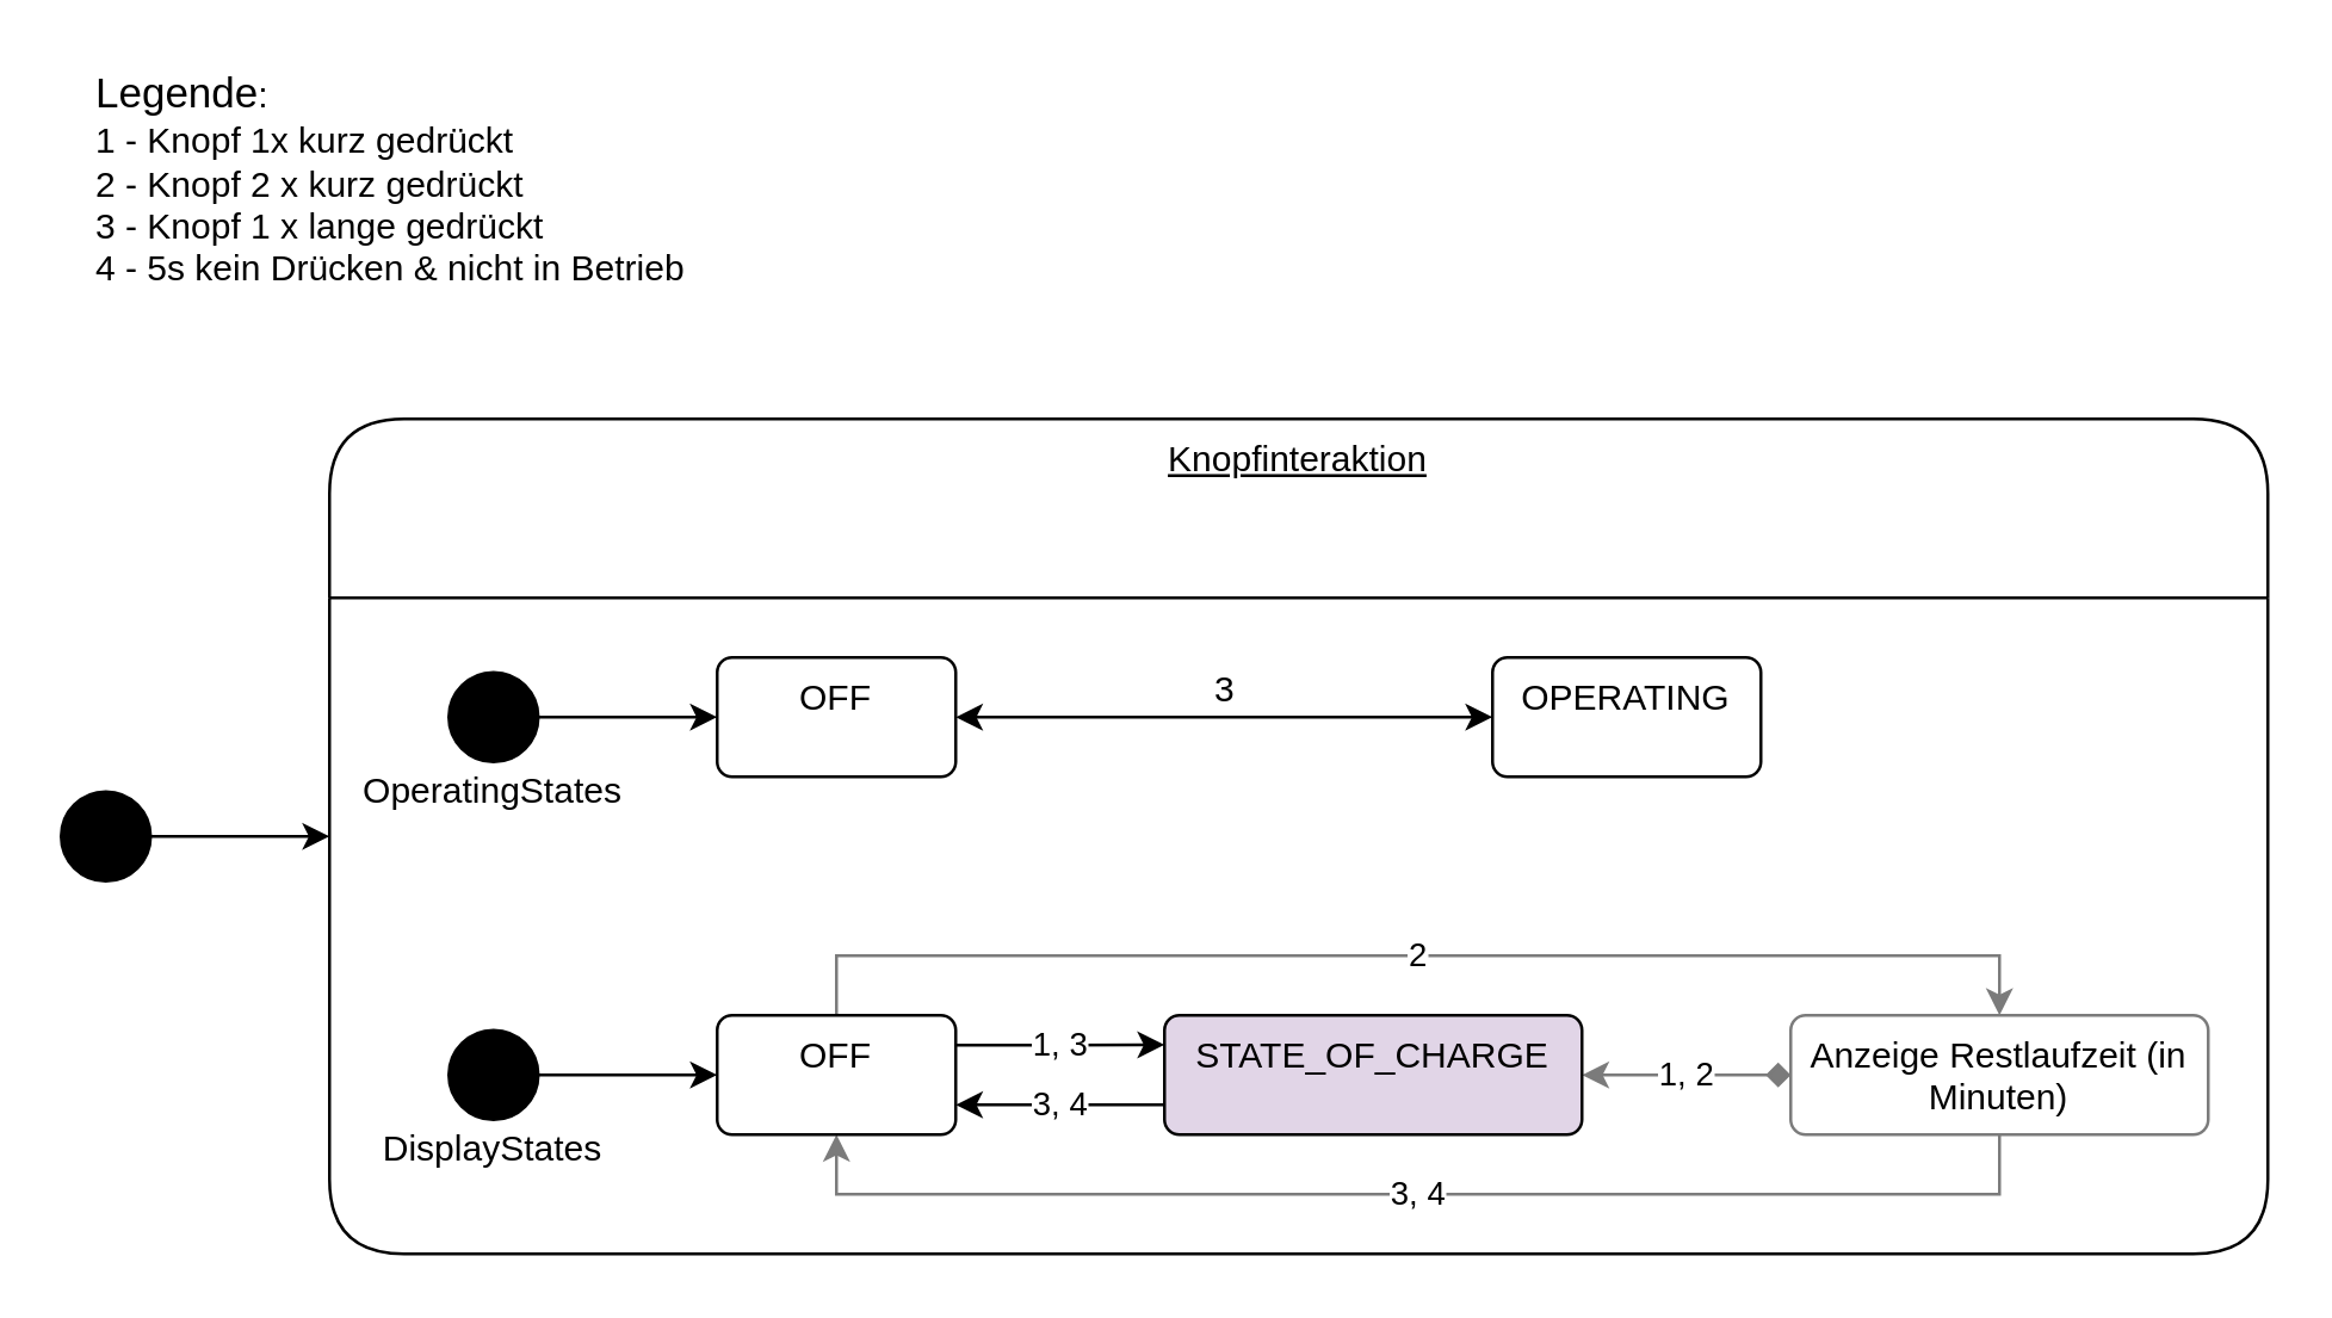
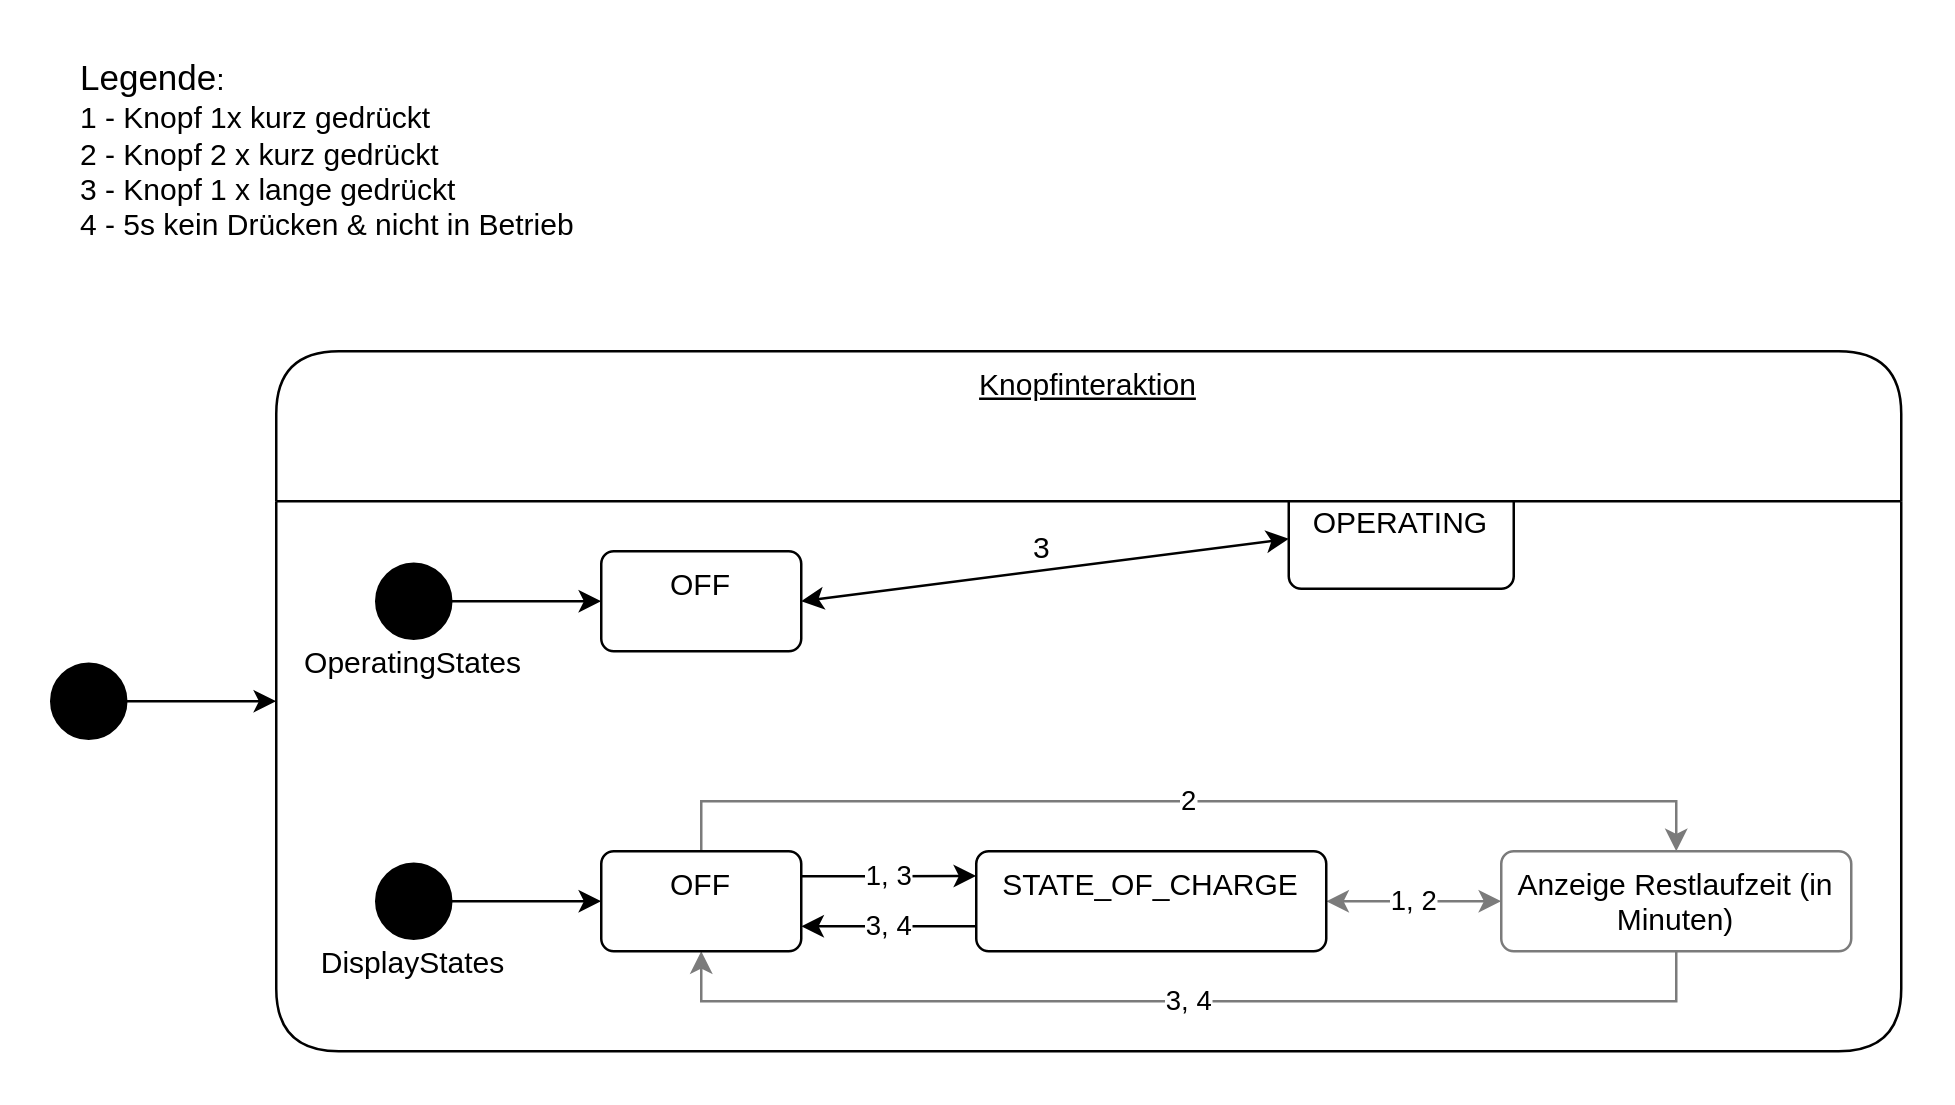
  <mxCell id="0" />
  <mxCell id="1" parent="0" />
  <mxCell id="2" style="edgeStyle=orthogonalEdgeStyle;rounded=0;orthogonalLoop=1;jettySize=auto;html=1;exitX=1;exitY=0.5;exitDx=0;exitDy=0;entryX=0;entryY=0.5;entryDx=0;entryDy=0;" parent="1" source="3" edge="1"><mxGeometry relative="1" as="geometry"><mxPoint x="110" y="280" as="targetPoint" /></mxGeometry></mxCell>
  <mxCell id="3" value="" style="ellipse;fillColor=strokeColor;html=1;" parent="1" vertex="1"><mxGeometry x="20" y="265" width="30" height="30" as="geometry" /></mxCell>
  <mxCell id="4" value="3" style="rounded=0;orthogonalLoop=1;jettySize=auto;html=1;exitX=1;exitY=0.5;exitDx=0;exitDy=0;entryX=0;entryY=0.5;entryDx=0;entryDy=0;startArrow=classic;startFill=1;fontSize=12;" parent="1" source="5" target="9" edge="1"><mxGeometry x="-0.004" y="9" relative="1" as="geometry"><mxPoint as="offset" /></mxGeometry></mxCell>
  <mxCell id="5" value="OFF" style="html=1;align=center;verticalAlign=top;rounded=1;absoluteArcSize=1;arcSize=10;dashed=0;whiteSpace=wrap;" parent="1" vertex="1"><mxGeometry x="240" y="220" width="80" height="40" as="geometry" /></mxCell>
  <mxCell id="6" value="3, 4" style="edgeStyle=orthogonalEdgeStyle;rounded=0;orthogonalLoop=1;jettySize=auto;html=1;exitX=0;exitY=0.75;exitDx=0;exitDy=0;entryX=1;entryY=0.75;entryDx=0;entryDy=0;" parent="1" source="8" target="15" edge="1"><mxGeometry relative="1" as="geometry" /></mxCell>
- <mxCell id="7" value="1, 2" style="edgeStyle=orthogonalEdgeStyle;rounded=0;orthogonalLoop=1;jettySize=auto;html=1;exitX=1;exitY=0.5;exitDx=0;exitDy=0;startArrow=classic;startFill=1;fillColor=#919191;strokeColor=#7B7B7B;endArrow=diamond;" parent="1" source="8" target="11" edge="1"><mxGeometry relative="1" as="geometry" /></mxCell>
- <mxCell id="8" value="STATE_OF_CHARGE" style="html=1;align=center;verticalAlign=top;rounded=1;absoluteArcSize=1;arcSize=10;dashed=0;whiteSpace=wrap;fillColor=#e1d5e7;" parent="1" vertex="1"><mxGeometry x="390" y="340" width="140" height="40" as="geometry" /></mxCell>
- <mxCell id="9" value="OPERATING" style="html=1;align=center;verticalAlign=top;rounded=1;absoluteArcSize=1;arcSize=10;dashed=0;whiteSpace=wrap;" parent="1" vertex="1"><mxGeometry x="500" y="220" width="90" height="40" as="geometry" /></mxCell>
+ <mxCell id="7" value="1, 2" style="edgeStyle=orthogonalEdgeStyle;rounded=0;orthogonalLoop=1;jettySize=auto;html=1;exitX=1;exitY=0.5;exitDx=0;exitDy=0;startArrow=classic;startFill=1;fillColor=#919191;strokeColor=#7B7B7B;" parent="1" source="8" target="11" edge="1"><mxGeometry relative="1" as="geometry" /></mxCell>
+ <mxCell id="8" value="STATE_OF_CHARGE" style="html=1;align=center;verticalAlign=top;rounded=1;absoluteArcSize=1;arcSize=10;dashed=0;whiteSpace=wrap;" parent="1" vertex="1"><mxGeometry x="390" y="340" width="140" height="40" as="geometry" /></mxCell>
+ <mxCell id="9" value="OPERATING" style="html=1;align=center;verticalAlign=top;rounded=1;absoluteArcSize=1;arcSize=10;dashed=0;whiteSpace=wrap;" parent="1" vertex="1"><mxGeometry x="515" y="195" width="90" height="40" as="geometry" /></mxCell>
  <mxCell id="10" value="3, 4" style="edgeStyle=orthogonalEdgeStyle;rounded=0;orthogonalLoop=1;jettySize=auto;html=1;exitX=0.5;exitY=1;exitDx=0;exitDy=0;entryX=0.5;entryY=1;entryDx=0;entryDy=0;fillColor=#919191;strokeColor=#7B7B7B;" parent="1" source="11" target="15" edge="1"><mxGeometry relative="1" as="geometry" /></mxCell>
  <mxCell id="11" value="Anzeige Restlaufzeit (in Minuten)" style="html=1;align=center;verticalAlign=top;rounded=1;absoluteArcSize=1;arcSize=10;dashed=0;whiteSpace=wrap;fillColor=#FFFFFF;strokeColor=#7B7B7B;" parent="1" vertex="1"><mxGeometry x="600" y="340" width="140" height="40" as="geometry" /></mxCell>
  <mxCell id="12" value="&lt;font style=&quot;font-size: 14px;&quot;&gt;Legende&lt;/font&gt;:&lt;div&gt;1 - Knopf 1x kurz gedrückt&lt;/div&gt;&lt;div&gt;2 - Knopf 2 x kurz gedrückt&lt;/div&gt;&lt;div&gt;3 - Knopf 1 x lange gedrückt&lt;/div&gt;&lt;div&gt;4 - 5s kein Drücken &amp;amp; nicht in Betrieb&lt;/div&gt;" style="text;html=1;align=left;verticalAlign=middle;whiteSpace=wrap;rounded=0;" parent="1" vertex="1"><mxGeometry x="30" y="20" width="320" height="80" as="geometry" /></mxCell>
  <mxCell id="13" value="1, 3" style="edgeStyle=orthogonalEdgeStyle;rounded=0;orthogonalLoop=1;jettySize=auto;html=1;exitX=1;exitY=0.25;exitDx=0;exitDy=0;" parent="1" source="15" edge="1"><mxGeometry relative="1" as="geometry"><mxPoint x="390" y="349.882" as="targetPoint" /></mxGeometry></mxCell>
  <mxCell id="14" value="2" style="edgeStyle=orthogonalEdgeStyle;rounded=0;orthogonalLoop=1;jettySize=auto;html=1;exitX=0.5;exitY=0;exitDx=0;exitDy=0;entryX=0.5;entryY=0;entryDx=0;entryDy=0;fillColor=#919191;strokeColor=#7B7B7B;" parent="1" source="15" target="11" edge="1"><mxGeometry relative="1" as="geometry" /></mxCell>
  <mxCell id="15" value="OFF" style="html=1;align=center;verticalAlign=top;rounded=1;absoluteArcSize=1;arcSize=10;dashed=0;whiteSpace=wrap;" parent="1" vertex="1"><mxGeometry x="240" y="340" width="80" height="40" as="geometry" /></mxCell>
  <mxCell id="16" style="edgeStyle=orthogonalEdgeStyle;rounded=0;orthogonalLoop=1;jettySize=auto;html=1;exitX=1;exitY=0.5;exitDx=0;exitDy=0;entryX=0;entryY=0.5;entryDx=0;entryDy=0;" parent="1" source="17" target="5" edge="1"><mxGeometry relative="1" as="geometry" /></mxCell>
  <mxCell id="17" value="" style="ellipse;fillColor=strokeColor;html=1;" parent="1" vertex="1"><mxGeometry x="150" y="225" width="30" height="30" as="geometry" /></mxCell>
  <mxCell id="18" style="edgeStyle=orthogonalEdgeStyle;rounded=0;orthogonalLoop=1;jettySize=auto;html=1;exitX=1;exitY=0.5;exitDx=0;exitDy=0;entryX=0;entryY=0.5;entryDx=0;entryDy=0;" parent="1" source="19" target="15" edge="1"><mxGeometry relative="1" as="geometry" /></mxCell>
  <mxCell id="19" value="" style="ellipse;fillColor=strokeColor;html=1;" parent="1" vertex="1"><mxGeometry x="150" y="345" width="30" height="30" as="geometry" /></mxCell>
  <mxCell id="20" value="Knopfinteraktion" style="swimlane;fontStyle=4;align=center;verticalAlign=top;childLayout=stackLayout;horizontal=1;startSize=60;horizontalStack=0;resizeParent=1;resizeParentMax=0;resizeLast=0;collapsible=0;marginBottom=0;html=1;rounded=1;absoluteArcSize=1;arcSize=50;whiteSpace=wrap;" parent="1" vertex="1"><mxGeometry x="110" y="140" width="650" height="280" as="geometry" /></mxCell>
  <mxCell id="21" value="OperatingStates" style="text;html=1;align=center;verticalAlign=middle;whiteSpace=wrap;rounded=0;" vertex="1" parent="1"><mxGeometry x="135" y="250" width="60" height="30" as="geometry" /></mxCell>
  <mxCell id="22" value="DisplayStates" style="text;html=1;align=center;verticalAlign=middle;whiteSpace=wrap;rounded=0;" vertex="1" parent="1"><mxGeometry x="135" y="370" width="60" height="30" as="geometry" /></mxCell>
